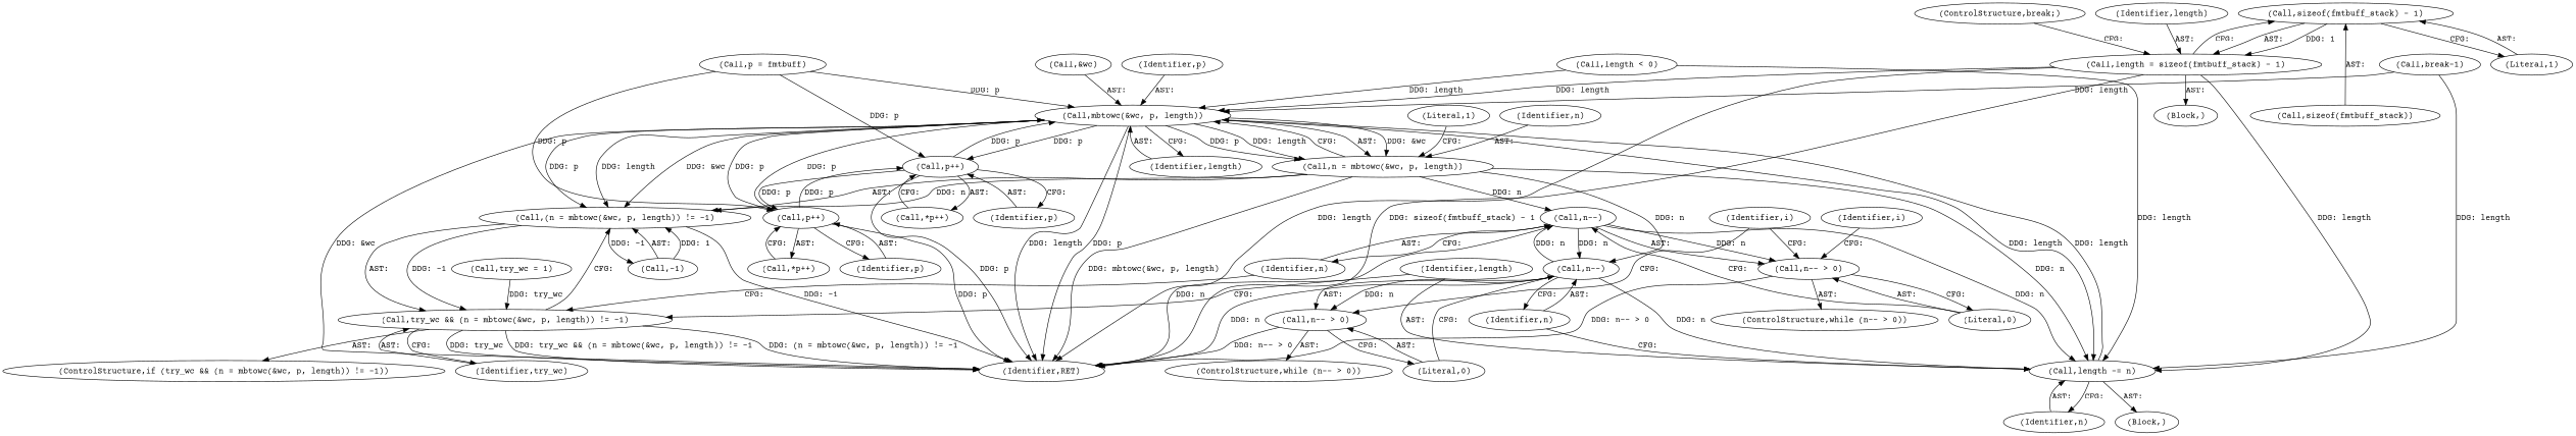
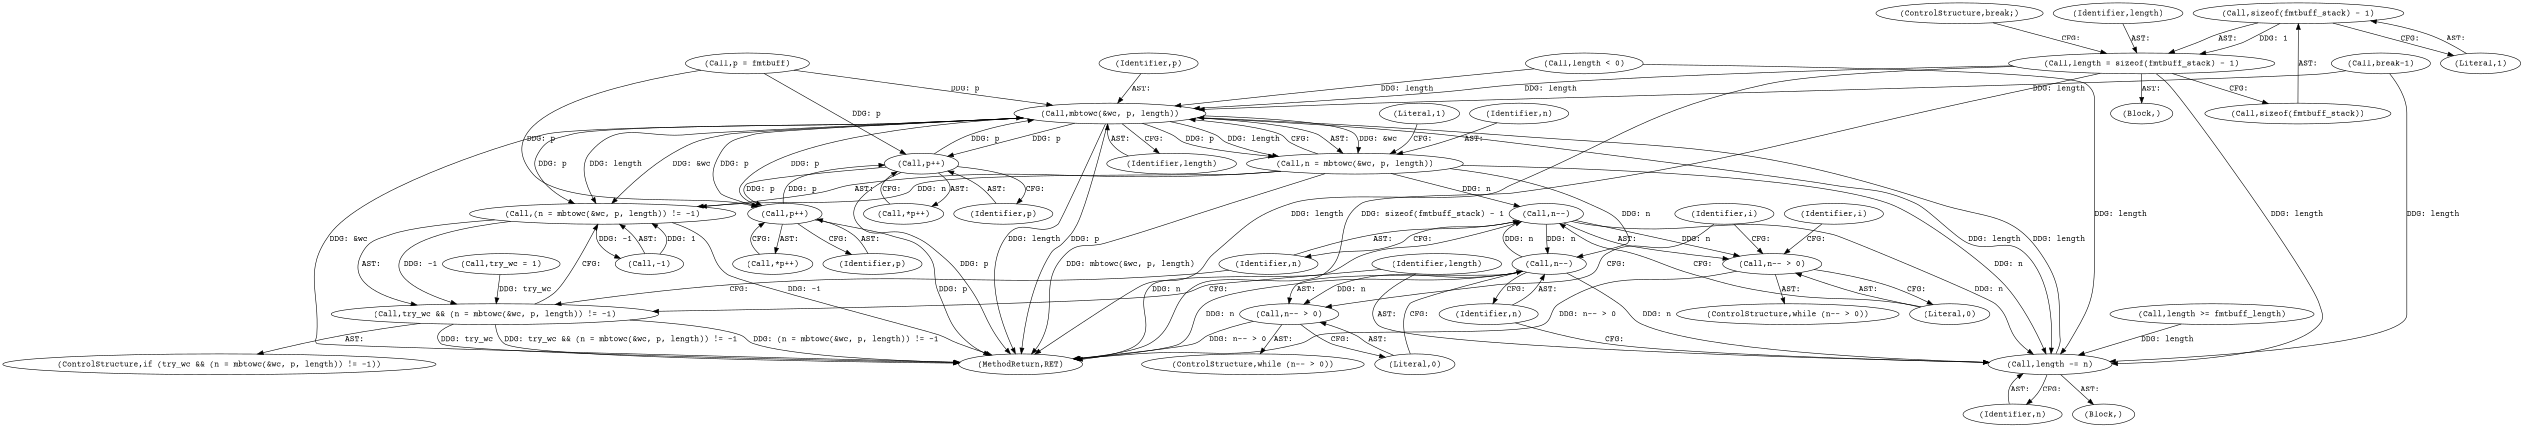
  digraph {
    fontname="Courier Prime"
    node [fontname="Courier Prime"]
    edge [fontname="Courier Prime"]
    n1 [label="(Call,sizeof(fmtbuff_stack) - 1)"]
    n2 [label="(Call,length = sizeof(fmtbuff_stack) - 1)"]
    n3 [label="(Literal,1)"]
    n4 [label="(Call,mbtowc(&wc, p, length))"]
    n5 [label="(Call,length -= n)"]
-   n6 [label="(Identifier,RET)"]
+   n6 [label="(MethodReturn,RET)"]
    n7 [label="(Block,)"]
    n8 [label="(Call,(n = mbtowc(&wc, p, length)) != -1)"]
    n9 [label="(Call,n = mbtowc(&wc, p, length))"]
    n10 [label="(Call,p++)"]
    n11 [label="(Call,p++)"]
    n12 [label="(Identifier,length)"]
    n13 [label="(Identifier,n)"]
    n14 [label="(Block,)"]
    n15 [label="(Call,try_wc && (n = mbtowc(&wc, p, length)) != -1)"]
    n16 [label="(Call,-1)"]
    n17 [label="(Call,n--)"]
    n18 [label="(Call,n--)"]
    n19 [label="(Call,*p++)"]
    n20 [label="(Identifier,p)"]
    n21 [label="(Identifier,p)"]
    n22 [label="(Call,*p++)"]
-   n23 [label="(Identifier,try_wc)"]
    n24 [label="(ControlStructure,if (try_wc && (n = mbtowc(&wc, p, length)) != -1))"]
    n25 [label="(Call,n-- > 0)"]
    n26 [label="(Identifier,n)"]
    n27 [label="(Call,n-- > 0)"]
    n28 [label="(Identifier,n)"]
    n29 [label="(ControlStructure,while (n-- > 0))"]
    n30 [label="(Literal,0)"]
    n31 [label="(ControlStructure,while (n-- > 0))"]
    n32 [label="(Literal,0)"]
    n33 [label="(Identifier,p)"]
    n34 [label="(Literal,1)"]
-   n35 [label="(Call,&wc)"]
    n36 [label="(Identifier,length)"]
    n37 [label="(Call,sizeof(fmtbuff_stack))"]
    n38 [label="(ControlStructure,break;)"]
    n39 [label="(Call,length < 0)"]
+   n40 [label="(Call,length >= fmtbuff_length)"]
    n41 [label="(Identifier,i)"]
    n42 [label="(Identifier,length)"]
    n43 [label="(Call,break-1)"]
    n44 [label="(Call,p = fmtbuff)"]
    n45 [label="(Call,try_wc = 1)"]
    n46 [label="(Identifier,n)"]
    n47 [label="(Identifier,i)"]
    n1 -> n2 [label="AST: "]
    n1 -> n2 [label="DDG: 1"]
    n1 -> n3 [label="CFG: "]
-   n2 -> n1 [label="CFG: "]
+   n2 -> n37 [label="CFG: "]
    n2 -> n4 [label="DDG: length"]
    n2 -> n5 [label="DDG: length"]
    n2 -> n6 [label="DDG: sizeof(fmtbuff_stack) - 1"]
    n2 -> n6 [label="DDG: length"]
    n2 -> n7 [label="AST: "]
    n3 -> n1 [label="AST: "]
    n4 -> n5 [label="DDG: length"]
    n4 -> n6 [label="DDG: p"]
    n4 -> n6 [label="DDG: &wc"]
    n4 -> n6 [label="DDG: length"]
    n4 -> n8 [label="DDG: &wc"]
    n4 -> n8 [label="DDG: p"]
    n4 -> n8 [label="DDG: length"]
    n4 -> n9 [label="AST: "]
    n4 -> n9 [label="DDG: &wc"]
    n4 -> n9 [label="DDG: p"]
    n4 -> n9 [label="DDG: length"]
    n4 -> n10 [label="DDG: p"]
    n4 -> n11 [label="DDG: p"]
    n4 -> n12 [label="CFG: "]
    n5 -> n4 [label="DDG: length"]
    n5 -> n13 [label="CFG: "]
    n5 -> n14 [label="AST: "]
    n8 -> n6 [label="DDG: -1"]
    n8 -> n15 [label="AST: "]
    n8 -> n15 [label="DDG: -1"]
    n8 -> n16 [label="DDG: -1"]
    n9 -> n4 [label="CFG: "]
    n9 -> n5 [label="DDG: n"]
    n9 -> n6 [label="DDG: mbtowc(&wc, p, length)"]
    n9 -> n8 [label="AST: "]
    n9 -> n8 [label="DDG: n"]
    n9 -> n17 [label="DDG: n"]
    n9 -> n18 [label="DDG: n"]
    n10 -> n4 [label="DDG: p"]
    n10 -> n6 [label="DDG: p"]
    n10 -> n11 [label="DDG: p"]
    n10 -> n19 [label="AST: "]
    n10 -> n20 [label="CFG: "]
    n11 -> n4 [label="DDG: p"]
    n11 -> n6 [label="DDG: p"]
    n11 -> n10 [label="DDG: p"]
    n11 -> n21 [label="CFG: "]
    n11 -> n22 [label="AST: "]
    n12 -> n4 [label="AST: "]
    n13 -> n5 [label="AST: "]
    n15 -> n6 [label="DDG: (n = mbtowc(&wc, p, length)) != -1"]
    n15 -> n6 [label="DDG: try_wc"]
    n15 -> n6 [label="DDG: try_wc && (n = mbtowc(&wc, p, length)) != -1"]
    n15 -> n8 [label="CFG: "]
-   n15 -> n23 [label="CFG: "]
    n15 -> n24 [label="AST: "]
    n16 -> n8 [label="AST: "]
    n16 -> n8 [label="DDG: 1"]
    n17 -> n5 [label="DDG: n"]
    n17 -> n6 [label="DDG: n"]
    n17 -> n18 [label="DDG: n"]
    n17 -> n25 [label="AST: "]
    n17 -> n25 [label="DDG: n"]
    n17 -> n26 [label="CFG: "]
    n18 -> n5 [label="DDG: n"]
    n18 -> n6 [label="DDG: n"]
    n18 -> n17 [label="DDG: n"]
    n18 -> n27 [label="AST: "]
    n18 -> n27 [label="DDG: n"]
    n18 -> n28 [label="CFG: "]
    n19 -> n10 [label="CFG: "]
    n20 -> n10 [label="AST: "]
    n21 -> n11 [label="AST: "]
    n22 -> n11 [label="CFG: "]
-   n23 -> n15 [label="AST: "]
    n25 -> n6 [label="DDG: n-- > 0"]
    n25 -> n29 [label="AST: "]
    n25 -> n30 [label="CFG: "]
    n26 -> n5 [label="CFG: "]
    n26 -> n17 [label="AST: "]
    n27 -> n6 [label="DDG: n-- > 0"]
    n27 -> n31 [label="AST: "]
    n27 -> n32 [label="CFG: "]
    n28 -> n15 [label="CFG: "]
    n28 -> n18 [label="AST: "]
    n30 -> n17 [label="CFG: "]
    n30 -> n25 [label="AST: "]
    n32 -> n18 [label="CFG: "]
    n32 -> n27 [label="AST: "]
    n33 -> n4 [label="AST: "]
    n34 -> n9 [label="CFG: "]
-   n35 -> n4 [label="AST: "]
    n36 -> n5 [label="AST: "]
    n36 -> n15 [label="CFG: "]
    n37 -> n1 [label="AST: "]
    n38 -> n2 [label="CFG: "]
    n39 -> n4 [label="DDG: length"]
    n39 -> n5 [label="DDG: length"]
+   n40 -> n5 [label="DDG: length"]
    n41 -> n27 [label="CFG: "]
    n42 -> n2 [label="AST: "]
    n43 -> n4 [label="DDG: length"]
    n43 -> n5 [label="DDG: length"]
    n44 -> n4 [label="DDG: p"]
    n44 -> n10 [label="DDG: p"]
    n44 -> n11 [label="DDG: p"]
    n45 -> n15 [label="DDG: try_wc"]
    n46 -> n9 [label="AST: "]
    n47 -> n25 [label="CFG: "]
    n47 -> n27 [label="CFG: "]
  }
